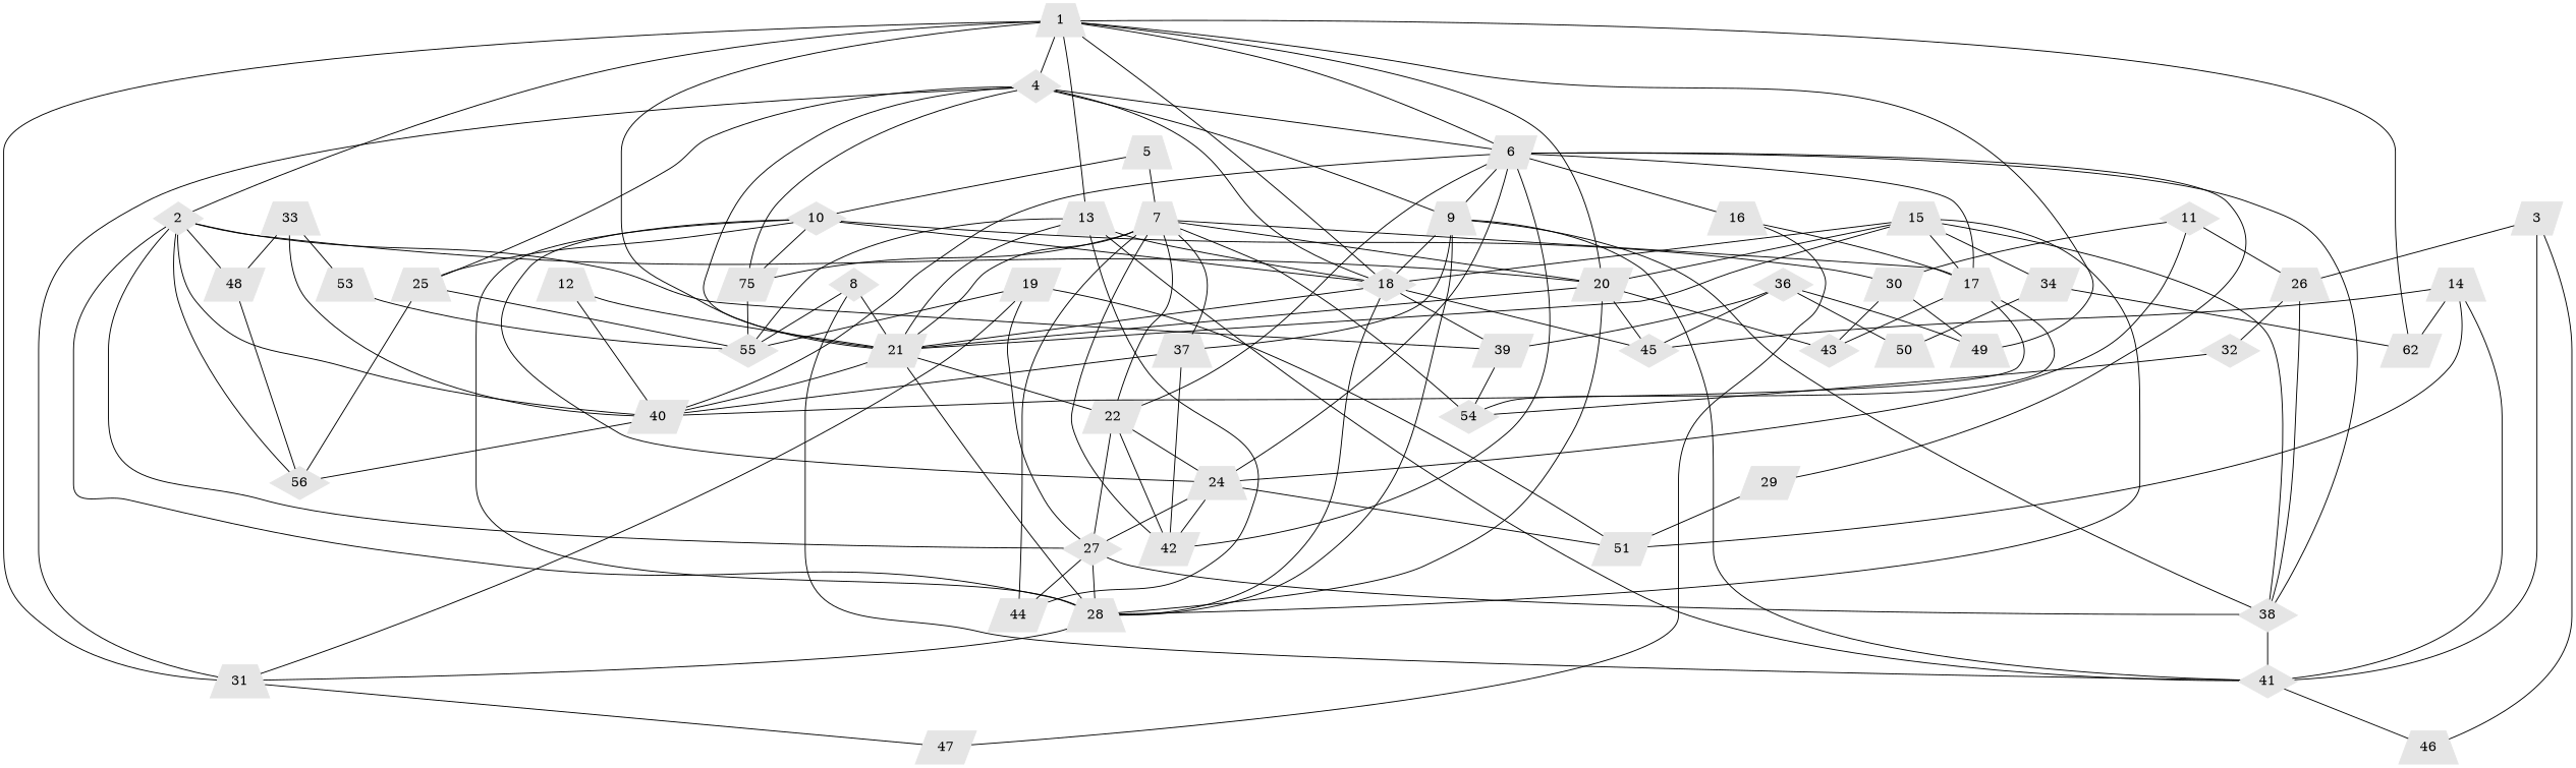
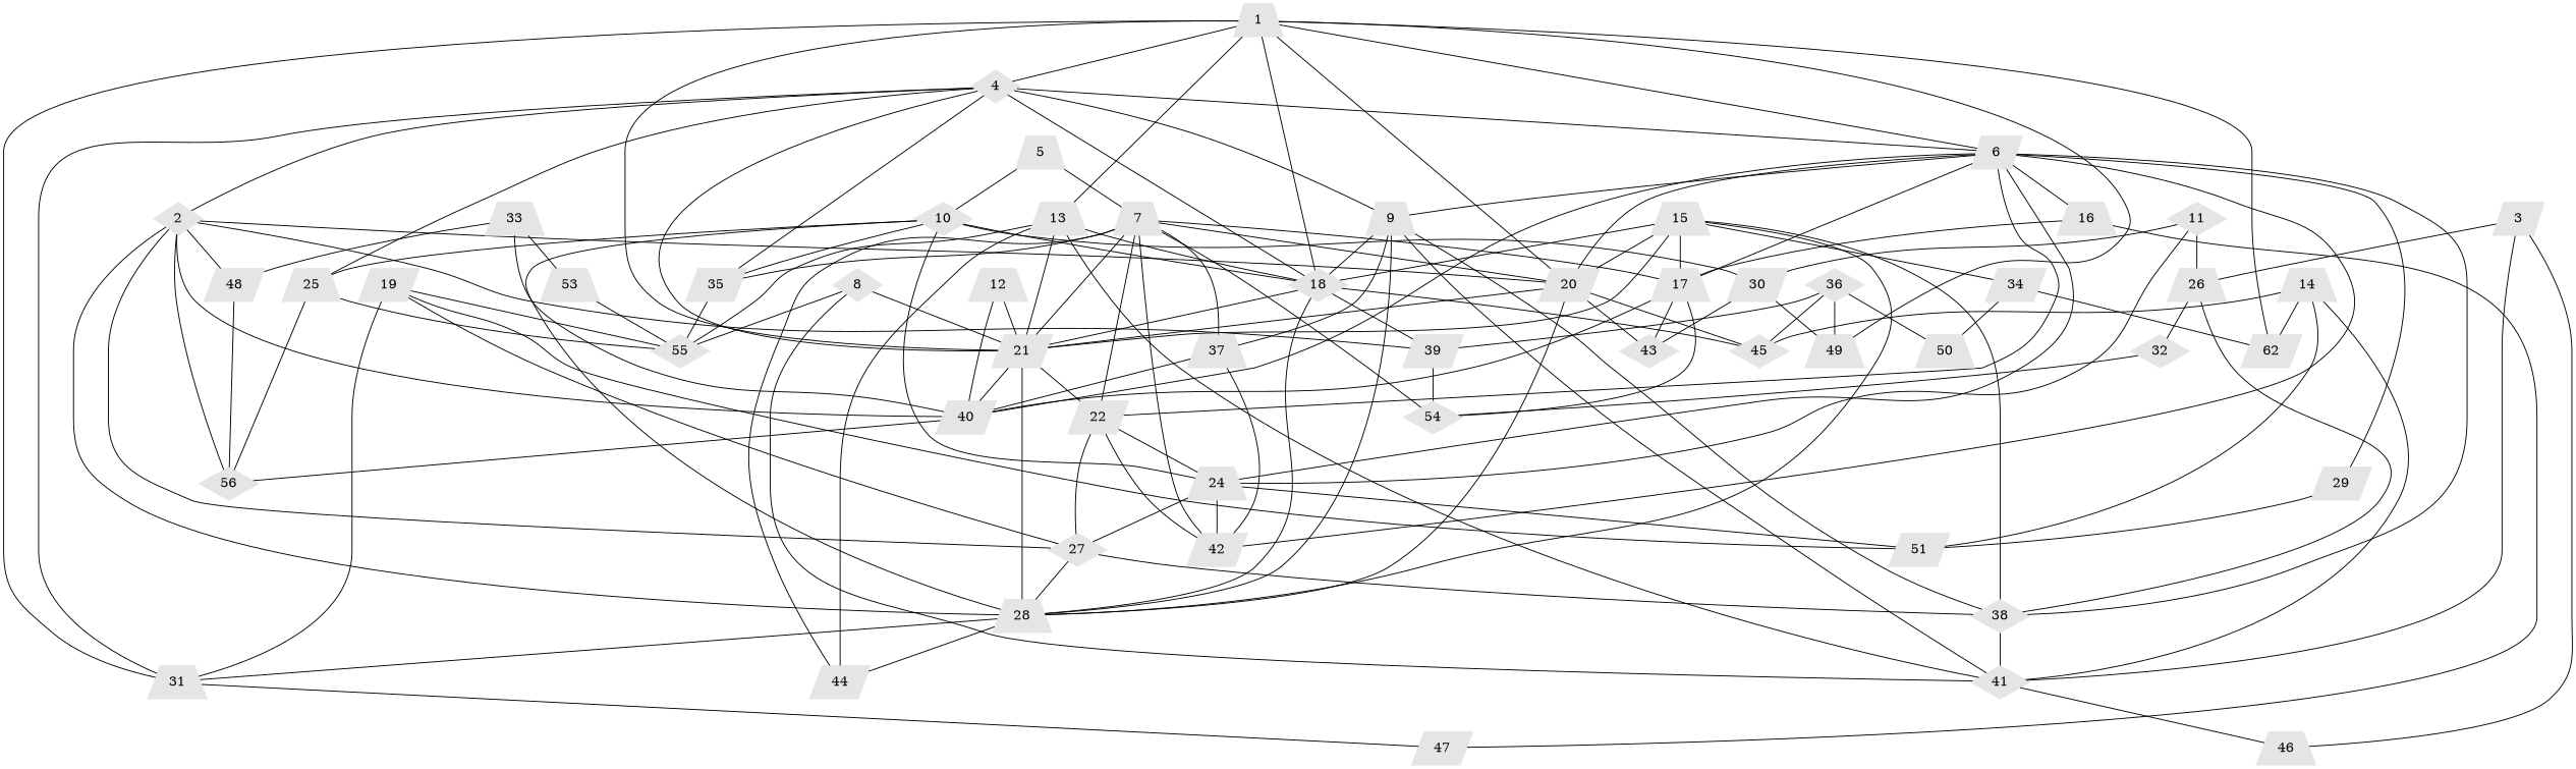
  graph {
    node [color=gray90 shape=trapezium style=filled]
    edge [weight=1.0]
    2 [shape=diamond]
    1
    4 [shape=diamond]
    6 [shape=parallelogram]
    13
    18 [shape=diamond]
    20 [shape=parallelogram]
    21 [shape=parallelogram]
    31
    49
    n11 [label=62 shape=parallelogram]
    27 [shape=diamond]
    28
    39 [shape=parallelogram]
    40 [shape=parallelogram]
    48 [shape=parallelogram]
    56 [shape=diamond]
    9
    25
-   35 [shape=parallelogram label=75]
+   35 [shape=parallelogram]
    16
    17
    22 [shape=parallelogram]
    24
    29 [shape=parallelogram]
    38 [shape=diamond]
    42 [shape=parallelogram]
    41 [shape=diamond]
    44 [shape=parallelogram]
    55 [shape=diamond]
    45 [shape=diamond]
    43 [shape=diamond]
    47 [shape=parallelogram]
    54 [shape=diamond]
    3 [shape=parallelogram]
    26
    46
    32 [shape=diamond]
    37
    5
    7
    10 [shape=diamond]
    30 [shape=parallelogram]
    51 [shape=parallelogram]
    8 [shape=diamond]
    11 [shape=diamond]
    12
    14
    15
    34 [shape=parallelogram]
    50
    19 [shape=parallelogram]
    33
    53
    36 [shape=diamond]
    2 -- 20
    2 -- 27
    2 -- 28
    2 -- 39
    2 -- 40 [weight=2.0]
    2 -- 48
    2 -- 56
-   1 -- 2
+   4 -- 2
    1 -- 4
    1 -- 6
    1 -- 13
    1 -- 18
    1 -- 20
    1 -- 21 [weight=3.0]
    1 -- 31
    1 -- 49
    1 -- n11
    4 -- 6 [weight=2.0]
    4 -- 18
    4 -- 21
    4 -- 31 [weight=2.0]
    4 -- 9 [weight=2.0]
    4 -- 25
    4 -- 35
+   6 -- 20 [weight=2.0]
    6 -- 40
    6 -- 9
    6 -- 16 [weight=2.0]
    6 -- 17
    6 -- 22 [weight=2.0]
    6 -- 24
    6 -- 29
    6 -- 38 [weight=2.0]
    6 -- 42
    13 -- 18
    13 -- 21
    13 -- 41
    13 -- 44
    13 -- 55
    18 -- 21
    18 -- 28
    18 -- 39
    18 -- 45
    20 -- 21
    20 -- 28
    20 -- 45
    20 -- 43 [weight=2.0]
    21 -- 28 [weight=2.0]
    21 -- 40 [weight=2.0]
    21 -- 22
    31 -- 47
    27 -- 28
    27 -- 38 [weight=2.0]
    28 -- 31
-   27 -- 44
+   28 -- 44
    39 -- 54
    40 -- 56
    48 -- 56
    9 -- 18
    9 -- 28
    9 -- 38
    9 -- 41
    9 -- 37
    25 -- 56
    25 -- 55
    35 -- 55
    16 -- 17
    16 -- 47
    17 -- 40
    17 -- 43
    17 -- 54
    22 -- 27 [weight=2.0]
    22 -- 24
    22 -- 42
    24 -- 27 [weight=2.0]
    24 -- 42
    24 -- 51
    29 -- 51
    38 -- 41
    41 -- 46
    3 -- 41
    3 -- 26
    3 -- 46
    26 -- 38
    26 -- 32
    32 -- 54
    37 -- 40
    37 -- 42
    5 -- 7
    5 -- 10
    7 -- 20
    7 -- 21
    7 -- 35 [weight=2.0]
    7 -- 17
    7 -- 22
    7 -- 42
    7 -- 44
    7 -- 54
    7 -- 37
    10 -- 18 [weight=2.0]
    10 -- 28 [weight=2.0]
    10 -- 25
    10 -- 35
    10 -- 24
    10 -- 30
    30 -- 49
    30 -- 43
    8 -- 21
    8 -- 41
    8 -- 55
    11 -- 24
    11 -- 26
    11 -- 30
    12 -- 21
    12 -- 40
    14 -- n11
    14 -- 41
    14 -- 45
    14 -- 51
    15 -- 18
    15 -- 20
    15 -- 21
    15 -- 28
    15 -- 17
    15 -- 38
    15 -- 34
    34 -- n11
    34 -- 50
    19 -- 31
    19 -- 27
    19 -- 55
    19 -- 51
    33 -- 40
    33 -- 48
    33 -- 53
    53 -- 55
    36 -- 49
    36 -- 39
    36 -- 45
    36 -- 50
  }
